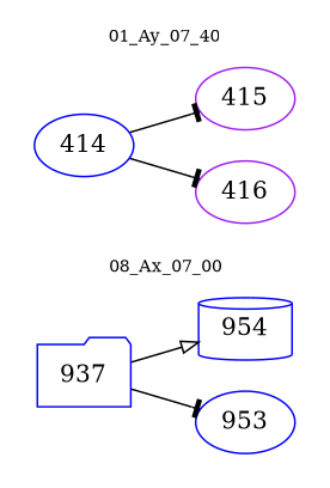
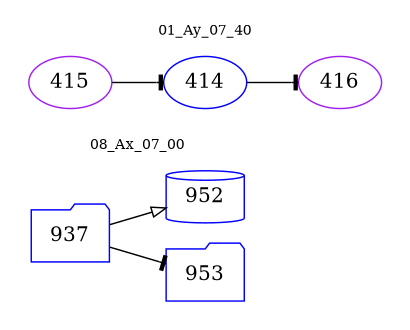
  digraph {
    rankdir=LR
    node [color=blue shape=ellipse]
    edge [arrowhead=tee color=black]
    n1 [label=937 shape=folder]
-   n2 [label=953]
-   n3 [label=954 shape=cylinder]
+   n2 [label=953 shape=folder]
+   n3 [label=952 shape=cylinder]
    n4 [label=414]
    n5 [color=purple label=416]
    n6 [color=purple label=415]
    subgraph cluster_1 {
      color=white
      fontsize=10
      label="08_Ax_07_00"
      n1
      n2
      n3
    }
    subgraph cluster_2 {
      color=white
      fontsize=10
      label="01_Ay_07_40"
      n4
      n5
      n6
    }
    n1 -> n2
    n1 -> n3 [arrowhead=onormal]
    n4 -> n5
-   n4 -> n6
+   n6 -> n4
  }
